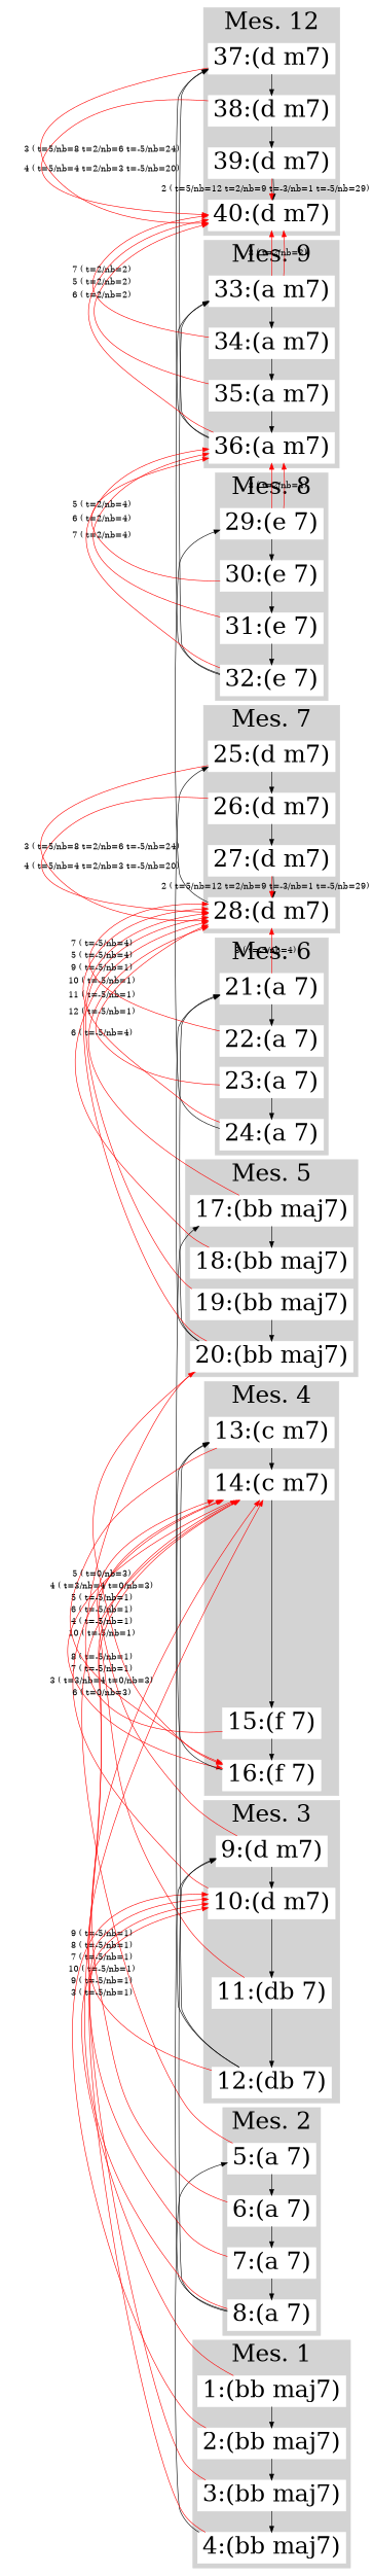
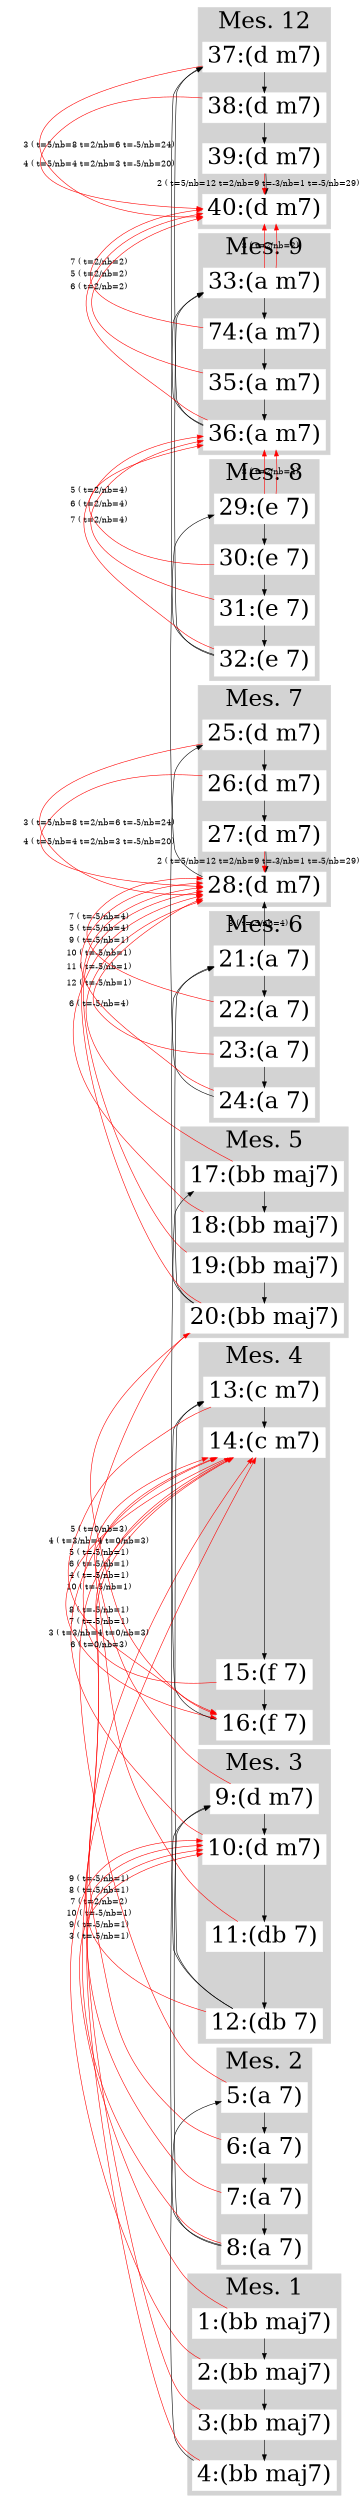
  digraph {
    fontsize=39.9
    labelfontsize=39.9
    rankdir=LR
    node [color=white fontsize=39.9 labelfontsize=39.9 shape=box style=filled]
    edge [color=red constraint=false]
    "1:(bb maj7)"
    "2:(bb maj7)"
    "3:(bb maj7)"
    "4:(bb maj7)"
    "5:(a 7)"
    "6:(a 7)"
    "7:(a 7)"
    "8:(a 7)"
    "9:(d m7)"
    "10:(d m7)"
    "11:(db 7)"
    "12:(db 7)"
    "13:(c m7)"
    "14:(c m7)"
    "15:(f 7)"
    "16:(f 7)"
    "17:(bb maj7)"
    "18:(bb maj7)"
    "19:(bb maj7)"
    "20:(bb maj7)"
    "21:(a 7)"
    "22:(a 7)"
    "23:(a 7)"
    "24:(a 7)"
    "25:(d m7)"
    "26:(d m7)"
    "27:(d m7)"
    "28:(d m7)"
    "29:(e 7)"
    "30:(e 7)"
    "31:(e 7)"
    "32:(e 7)"
    "33:(a m7)"
-   "34:(a m7)"
+   "34:(a m7)" [label="74:(a m7)"]
    "35:(a m7)"
    "36:(a m7)"
    "37:(d m7)"
    "38:(d m7)"
    "39:(d m7)"
    "40:(d m7)"
    subgraph cluster_1 {
      color=lightgrey
      label="Mes. 1"
      style=filled
      "1:(bb maj7)"
      "2:(bb maj7)"
      "3:(bb maj7)"
      "4:(bb maj7)"
    }
    subgraph cluster_2 {
      color=lightgrey
      label="Mes. 2"
      style=filled
      "5:(a 7)"
      "6:(a 7)"
      "7:(a 7)"
      "8:(a 7)"
    }
    subgraph cluster_3 {
      color=lightgrey
      label="Mes. 3"
      style=filled
      "9:(d m7)"
      "10:(d m7)"
      "11:(db 7)"
      "12:(db 7)"
    }
    subgraph cluster_4 {
      color=lightgrey
      label="Mes. 4"
      style=filled
      "13:(c m7)"
      "14:(c m7)"
      "15:(f 7)"
      "16:(f 7)"
    }
    subgraph cluster_5 {
      color=lightgrey
      label="Mes. 5"
      style=filled
      "17:(bb maj7)"
      "18:(bb maj7)"
      "19:(bb maj7)"
      "20:(bb maj7)"
    }
    subgraph cluster_6 {
      color=lightgrey
      label="Mes. 6"
      style=filled
      "21:(a 7)"
      "22:(a 7)"
      "23:(a 7)"
      "24:(a 7)"
    }
    subgraph cluster_7 {
      color=lightgrey
      label="Mes. 7"
      style=filled
      "25:(d m7)"
      "26:(d m7)"
      "27:(d m7)"
      "28:(d m7)"
    }
    subgraph cluster_8 {
      color=lightgrey
      label="Mes. 8"
      style=filled
      "29:(e 7)"
      "30:(e 7)"
      "31:(e 7)"
      "32:(e 7)"
    }
    subgraph cluster_9 {
      color=lightgrey
      label="Mes. 9"
      style=filled
      "33:(a m7)"
      "34:(a m7)"
      "35:(a m7)"
      "36:(a m7)"
    }
    subgraph cluster_10 {
      color=lightgrey
      label="Mes. 12"
      style=filled
      "37:(d m7)"
      "38:(d m7)"
      "39:(d m7)"
      "40:(d m7)"
    }
    "1:(bb maj7)" -> "2:(bb maj7)" [color=black]
    "1:(bb maj7)" -> "10:(d m7)" [label="10 ( t=-5/nb=1)" width=2.3025852]
    "2:(bb maj7)" -> "3:(bb maj7)" [color=black]
    "2:(bb maj7)" -> "10:(d m7)" [label="9 ( t=-5/nb=1)" width=2.3025852]
    "3:(bb maj7)" -> "4:(bb maj7)" [color=black]
    "3:(bb maj7)" -> "10:(d m7)" [label="8 ( t=-5/nb=1)" width=2.3025852]
    "4:(bb maj7)" -> "5:(a 7)" [color=black]
-   "4:(bb maj7)" -> "10:(d m7)" [label="7 ( t=-5/nb=1)" width=2.3025852]
+   "4:(bb maj7)" -> "10:(d m7)" [label="7 ( t=2/nb=2)" width=2.3025852]
    "5:(a 7)" -> "6:(a 7)" [color=black]
    "5:(a 7)" -> "14:(c m7)" [label="10 ( t=-5/nb=1)" width=2.3025852]
    "6:(a 7)" -> "7:(a 7)" [color=black]
    "6:(a 7)" -> "14:(c m7)" [label="9 ( t=-5/nb=1)" width=2.3025852]
    "7:(a 7)" -> "8:(a 7)" [color=black]
    "7:(a 7)" -> "14:(c m7)" [label="8 ( t=-5/nb=1)" width=2.3025852]
    "8:(a 7)" -> "9:(d m7)" [color=black]
    "8:(a 7)" -> "14:(c m7)" [label="7 ( t=-5/nb=1)" width=2.3025852]
    "9:(d m7)" -> "10:(d m7)" [color=black]
    "9:(d m7)" -> "14:(c m7)" [label="6 ( t=-5/nb=1)" width=2.3025852]
    "10:(d m7)" -> "11:(db 7)" [color=black]
    "10:(d m7)" -> "14:(c m7)" [label="5 ( t=-5/nb=1)" width=2.3025852]
    "11:(db 7)" -> "12:(db 7)" [color=black]
    "11:(db 7)" -> "14:(c m7)" [label="4 ( t=-5/nb=1)" width=2.3025852]
    "12:(db 7)" -> "13:(c m7)" [color=black]
    "12:(db 7)" -> "14:(c m7)" [label="3 ( t=-5/nb=1)" width=2.3025852]
    "13:(c m7)" -> "14:(c m7)" [color=black]
    "13:(c m7)" -> "16:(f 7)" [label="4 ( t=3/nb=4 t=0/nb=3)" width=4.248495]
    "14:(c m7)" -> "15:(f 7)" [color=black]
    "14:(c m7)" -> "16:(f 7)" [label="3 ( t=3/nb=4 t=0/nb=3)" width=4.248495]
    "15:(f 7)" -> "16:(f 7)" [color=black]
    "15:(f 7)" -> "20:(bb maj7)" [label="6 ( t=0/nb=3)" width=3.4011975]
    "16:(f 7)" -> "17:(bb maj7)" [color=black]
    "17:(bb maj7)" -> "18:(bb maj7)" [color=black]
    "17:(bb maj7)" -> "28:(d m7)" [label="12 ( t=-5/nb=1)" width=2.3025852]
    "18:(bb maj7)" -> "28:(d m7)" [label="11 ( t=-5/nb=1)" width=2.3025852]
    "19:(bb maj7)" -> "20:(bb maj7)" [color=black]
    "19:(bb maj7)" -> "28:(d m7)" [label="10 ( t=-5/nb=1)" width=2.3025852]
    "20:(bb maj7)" -> "16:(f 7)" [label="5 ( t=0/nb=3)" width=3.4011975]
    "20:(bb maj7)" -> "21:(a 7)" [color=black]
    "20:(bb maj7)" -> "28:(d m7)" [label="9 ( t=-5/nb=1)" width=2.3025852]
    "21:(a 7)" -> "22:(a 7)" [color=black]
-   "21:(a 7)" -> "28:(d m7)" [label="8 ( t=-5/nb=4)" width=3.6888795]
+   "21:(a 7)" -> "28:(d m7)" [color=black label="8 ( t=-5/nb=4)" width=3.6888795]
    "22:(a 7)" -> "28:(d m7)" [label="7 ( t=-5/nb=4)" width=3.6888795]
    "23:(a 7)" -> "24:(a 7)" [color=black]
    "23:(a 7)" -> "28:(d m7)" [label="6 ( t=-5/nb=4)" width=3.6888795]
    "24:(a 7)" -> "25:(d m7)" [color=black]
    "24:(a 7)" -> "28:(d m7)" [label="5 ( t=-5/nb=4)" width=3.6888795]
    "25:(d m7)" -> "26:(d m7)" [color=black]
    "25:(d m7)" -> "28:(d m7)" [label="4 ( t=5/nb=4 t=2/nb=3 t=-5/nb=20)" width=5.598422]
    "26:(d m7)" -> "27:(d m7)" [color=black]
    "26:(d m7)" -> "28:(d m7)" [label="3 ( t=5/nb=8 t=2/nb=6 t=-5/nb=24)" width=5.9401713]
    "27:(d m7)" -> "28:(d m7)" [color=black]
    "27:(d m7)" -> "28:(d m7)" [label="2 ( t=5/nb=12 t=2/nb=9 t=-3/nb=1 t=-5/nb=29)" width=6.234411]
    "28:(d m7)" -> "29:(e 7)" [color=black]
    "29:(e 7)" -> "30:(e 7)" [color=black]
    "29:(e 7)" -> "36:(a m7)" [label="8 ( t=2/nb=4)" width=3.6888795]
    "30:(e 7)" -> "31:(e 7)" [color=black]
    "30:(e 7)" -> "36:(a m7)" [label="7 ( t=2/nb=4)" width=3.6888795]
    "31:(e 7)" -> "32:(e 7)" [color=black]
    "31:(e 7)" -> "36:(a m7)" [label="6 ( t=2/nb=4)" width=3.6888795]
    "32:(e 7)" -> "33:(a m7)" [color=black]
    "32:(e 7)" -> "36:(a m7)" [label="5 ( t=2/nb=4)" width=3.6888795]
    "33:(a m7)" -> "34:(a m7)" [color=black]
    "33:(a m7)" -> "40:(d m7)" [label="8 ( t=2/nb=2)" width=2.9957323]
    "34:(a m7)" -> "35:(a m7)" [color=black]
    "34:(a m7)" -> "40:(d m7)" [label="7 ( t=2/nb=2)" width=2.9957323]
    "35:(a m7)" -> "36:(a m7)" [color=black]
    "35:(a m7)" -> "40:(d m7)" [label="6 ( t=2/nb=2)" width=2.9957323]
    "36:(a m7)" -> "37:(d m7)" [color=black]
    "36:(a m7)" -> "40:(d m7)" [label="5 ( t=2/nb=2)" width=2.9957323]
    "37:(d m7)" -> "38:(d m7)" [color=black]
    "37:(d m7)" -> "40:(d m7)" [label="4 ( t=5/nb=4 t=2/nb=3 t=-5/nb=20)" width=5.598422]
    "38:(d m7)" -> "39:(d m7)" [color=black]
    "38:(d m7)" -> "40:(d m7)" [label="3 ( t=5/nb=8 t=2/nb=6 t=-5/nb=24)" width=5.9401713]
    "39:(d m7)" -> "40:(d m7)" [color=black]
    "39:(d m7)" -> "40:(d m7)" [label="2 ( t=5/nb=12 t=2/nb=9 t=-3/nb=1 t=-5/nb=29)" width=6.234411]
  }
